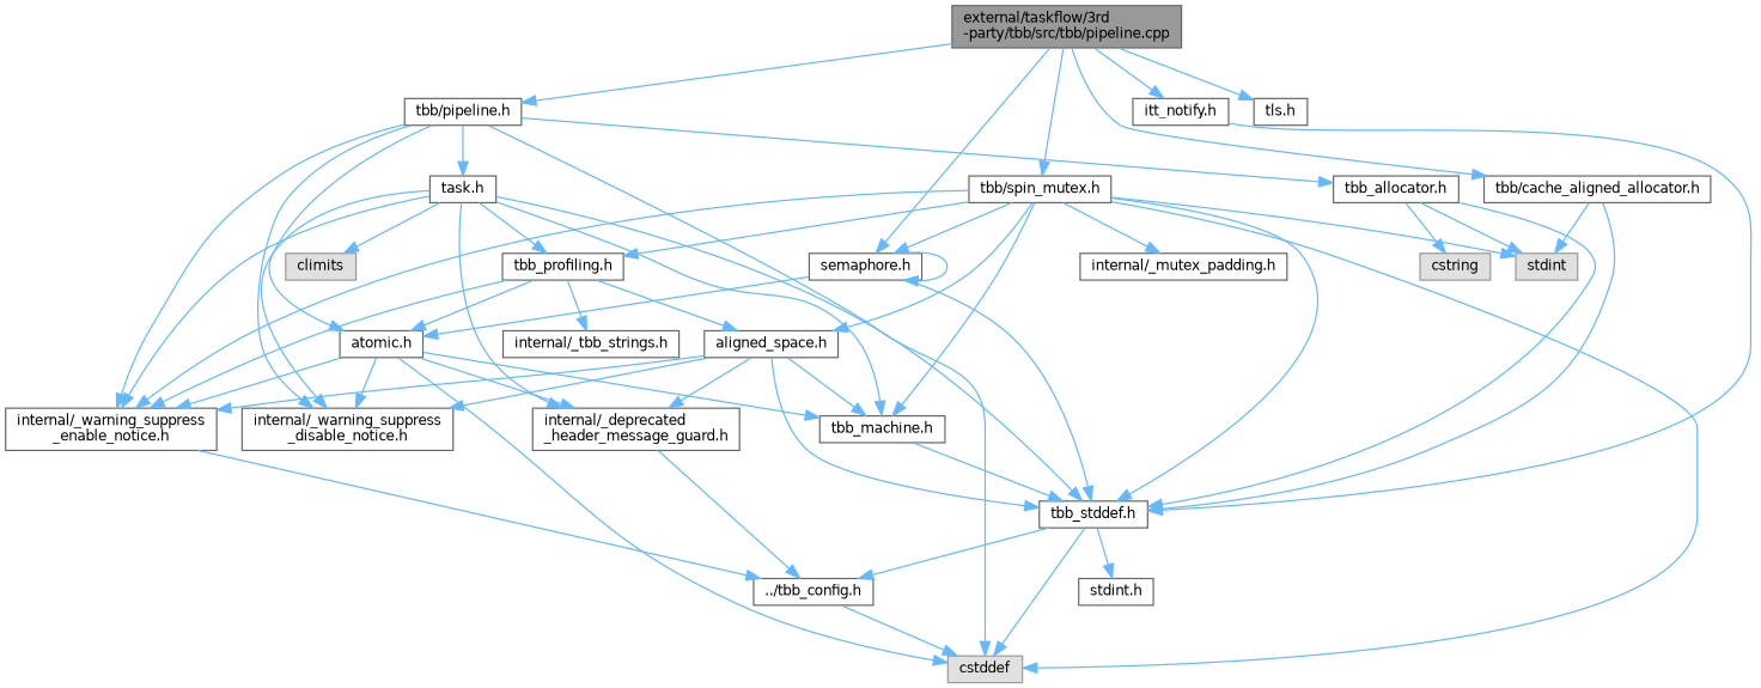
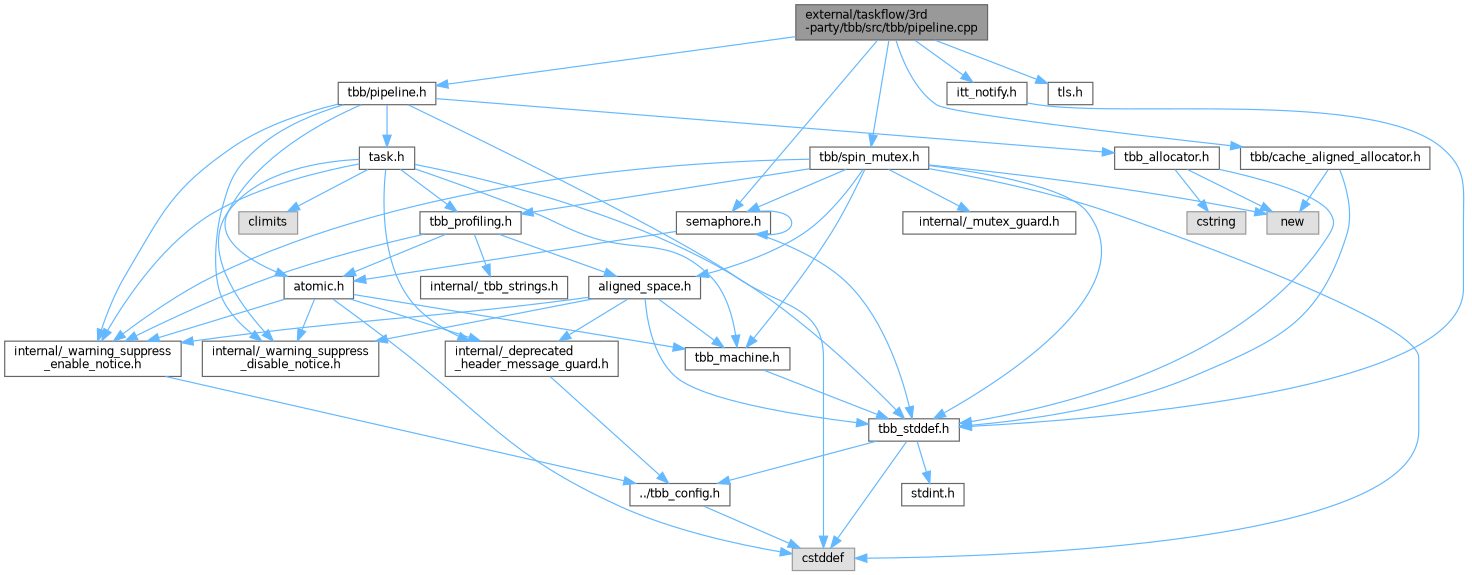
  digraph {
    node [color=grey40 fillcolor=white fontname=Helvetica fontsize=10 shape=box style=filled]
    edge [color=steelblue1 fontname=Helvetica fontsize=10 labelfontname=Helvetica labelfontsize=10 style=solid]
    n1 [color=gray40 fillcolor=grey60 fontcolor=black height=0.2 label="external/taskflow/3rd\l-party/tbb/src/tbb/pipeline.cpp" width=0.4]
    n2 [height=0.2 label="tbb/pipeline.h" width=0.4]
    n3 [height=0.2 label="tbb/spin_mutex.h" width=0.4]
    n4 [height=0.2 label="tbb/cache_aligned_allocator.h" width=0.4]
    n5 [height=0.2 label="itt_notify.h" width=0.4]
    n6 [height=0.2 label="semaphore.h" width=0.4]
    n7 [height=0.2 label="tls.h" width=0.4]
    n8 [height=0.2 label="internal/_warning_suppress\l_enable_notice.h" width=0.4]
    n9 [color=grey60 fillcolor="#E0E0E0" height=0.2 label=cstddef width=0.4]
    n10 [height=0.2 label="atomic.h" width=0.4]
    n11 [height=0.2 label="internal/_warning_suppress\l_disable_notice.h" width=0.4]
    n12 [height=0.2 label="task.h" width=0.4]
    n13 [height=0.2 label="tbb_allocator.h" width=0.4]
    n14 [height=0.2 label="tbb_machine.h" width=0.4]
    n15 [height=0.2 label="tbb_stddef.h" width=0.4]
    n16 [height=0.2 label="tbb_profiling.h" width=0.4]
-   n17 [color=grey60 fillcolor="#E0E0E0" height=0.2 label=stdint width=0.4]
+   n17 [color=grey60 fillcolor="#E0E0E0" height=0.2 label=new width=0.4]
    n18 [height=0.2 label="aligned_space.h" width=0.4]
-   n19 [height=0.2 label="internal/_mutex_padding.h" width=0.4]
+   n19 [height=0.2 label="internal/_mutex_guard.h" width=0.4]
    n20 [height=0.2 label="../tbb_config.h" width=0.4]
    n21 [height=0.2 label="internal/_deprecated\l_header_message_guard.h" width=0.4]
    n22 [color=grey60 fillcolor="#E0E0E0" height=0.2 label=climits width=0.4]
    n23 [color=grey60 fillcolor="#E0E0E0" height=0.2 label=cstring width=0.4]
    n24 [height=0.2 label="stdint.h" width=0.4]
    n25 [height=0.2 label="internal/_tbb_strings.h" width=0.4]
    n1 -> n2
    n1 -> n3
    n1 -> n4
    n1 -> n5
    n1 -> n6
    n1 -> n7
    n2 -> n8
    n2 -> n9
    n2 -> n10
    n2 -> n11
    n2 -> n12
    n2 -> n13
    n3 -> n6
    n3 -> n8
    n3 -> n9
    n3 -> n14
    n3 -> n15
    n3 -> n16
    n3 -> n17
    n3 -> n18
    n3 -> n19
    n4 -> n15
    n4 -> n17
    n5 -> n15
    n6 -> n6
    n6 -> n10
    n6 -> n15
    n8 -> n20
    n10 -> n8
    n10 -> n9
    n10 -> n11
    n10 -> n14
    n10 -> n21
    n12 -> n8
    n12 -> n11
    n12 -> n14
    n12 -> n15
    n12 -> n16
    n12 -> n21
    n12 -> n22
    n13 -> n15
    n13 -> n17
    n13 -> n23
    n14 -> n15
    n15 -> n9
    n15 -> n20
    n15 -> n24
    n16 -> n8
    n16 -> n10
    n16 -> n18
    n16 -> n25
    n18 -> n8
    n18 -> n11
    n18 -> n14
    n18 -> n15
    n18 -> n21
    n20 -> n9
    n21 -> n20
  }
